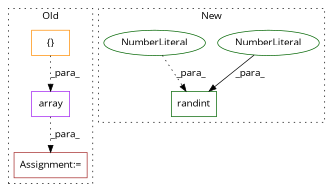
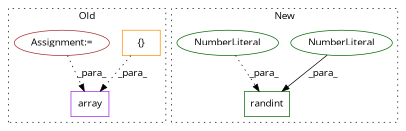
  digraph {
    fontname="Open Sans"
    node [a=32 color=darkgreen fontname="Open Sans" l=1 shape=box]
    edge [fontname="Open Sans" style=dotted]
    n1 [color=purple l="6,1" label=array s="1861,1888"]
    n2 [a=4 color=darkorange l="1,1" label="{}" s="1879,1887"]
-   n3 [a=7 color=brown label="Assignment:=" s=1857]
+   n3 [a=7 color=brown label="Assignment:=" s=1857 shape=ellipse]
    n4 [l="8,1" label=randint s="1889,1904"]
    n5 [a=34 l=3 label=NumberLiteral s=1901 shape=ellipse]
    n6 [a=34 label=NumberLiteral s=1897 shape=ellipse]
    subgraph cluster_1 {
      label=Old
      style=dotted
      n1
      n2
      n3
    }
    subgraph cluster_2 {
      label=New
      style=dotted
      n4
      n5
      n6
    }
-   n1 -> n3 [label=_para_]
+   n3 -> n1 [label=_para_]
    n2 -> n1 [label=_para_]
    n5 -> n4 [label=_para_ style=solid]
    n6 -> n4 [label=_para_]
  }
